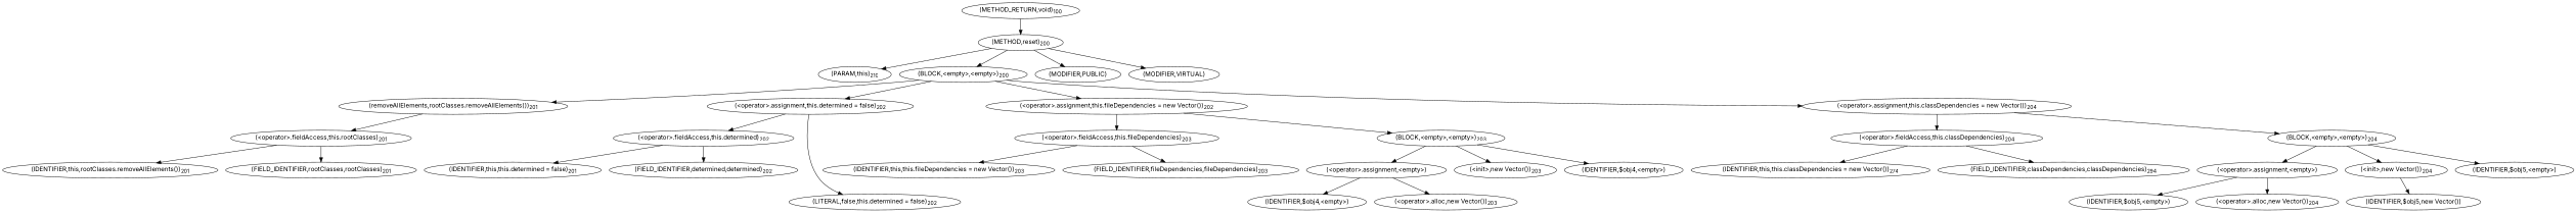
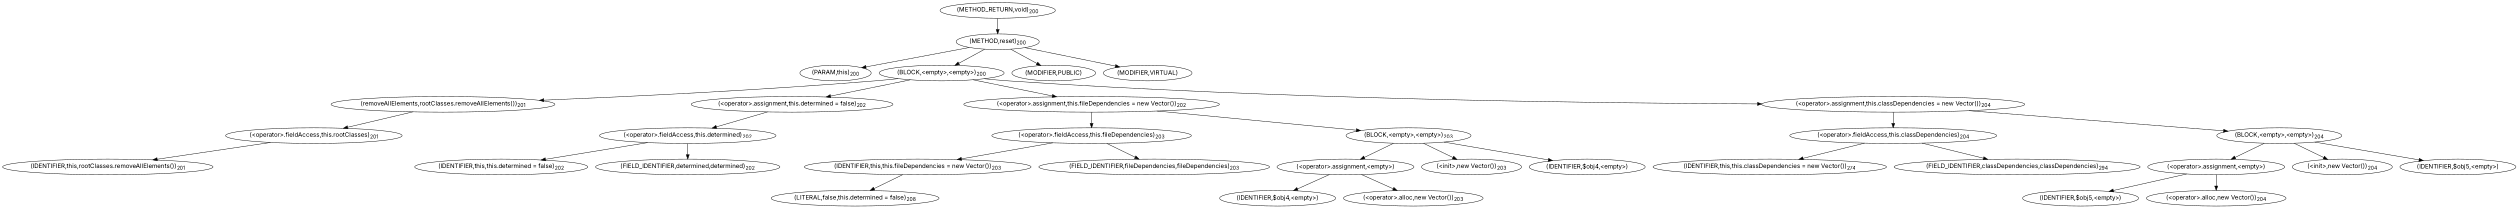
  digraph {
    fontname=Inter
    node [fontname=Inter]
    edge [fontname=Inter]
    n1 [label=<(METHOD,reset)<SUB>200</SUB>>]
-   n2 [label=<(PARAM,this)<SUB>210</SUB>>]
+   n2 [label=<(PARAM,this)<SUB>200</SUB>>]
    n3 [label=<(BLOCK,&lt;empty&gt;,&lt;empty&gt;)<SUB>200</SUB>>]
    n4 [label=<(MODIFIER,PUBLIC)>]
    n5 [label=<(MODIFIER,VIRTUAL)>]
    n6 [label=<(removeAllElements,rootClasses.removeAllElements())<SUB>201</SUB>>]
    n7 [label=<(&lt;operator&gt;.assignment,this.determined = false)<SUB>202</SUB>>]
    n8 [label=<(&lt;operator&gt;.assignment,this.fileDependencies = new Vector())<SUB>202</SUB>>]
    n9 [label=<(&lt;operator&gt;.assignment,this.classDependencies = new Vector())<SUB>204</SUB>>]
-   n10 [label=<(METHOD_RETURN,void)<SUB>100</SUB>>]
+   n10 [label=<(METHOD_RETURN,void)<SUB>200</SUB>>]
    n11 [label=<(&lt;operator&gt;.fieldAccess,this.rootClasses)<SUB>201</SUB>>]
    n12 [label=<(&lt;operator&gt;.fieldAccess,this.determined)<SUB>202</SUB>>]
-   n13 [label=<(LITERAL,false,this.determined = false)<SUB>202</SUB>>]
+   n13 [label=<(LITERAL,false,this.determined = false)<SUB>208</SUB>>]
    n14 [label=<(&lt;operator&gt;.fieldAccess,this.fileDependencies)<SUB>203</SUB>>]
    n15 [label=<(BLOCK,&lt;empty&gt;,&lt;empty&gt;)<SUB>203</SUB>>]
    n16 [label=<(&lt;operator&gt;.fieldAccess,this.classDependencies)<SUB>204</SUB>>]
    n17 [label=<(BLOCK,&lt;empty&gt;,&lt;empty&gt;)<SUB>204</SUB>>]
    n18 [label=<(IDENTIFIER,this,rootClasses.removeAllElements())<SUB>201</SUB>>]
-   n19 [label=<(FIELD_IDENTIFIER,rootClasses,rootClasses)<SUB>201</SUB>>]
-   n20 [label=<(IDENTIFIER,this,this.determined = false)<SUB>201</SUB>>]
+   n20 [label=<(IDENTIFIER,this,this.determined = false)<SUB>202</SUB>>]
    n21 [label=<(FIELD_IDENTIFIER,determined,determined)<SUB>202</SUB>>]
    n22 [label=<(IDENTIFIER,this,this.fileDependencies = new Vector())<SUB>203</SUB>>]
    n23 [label=<(FIELD_IDENTIFIER,fileDependencies,fileDependencies)<SUB>203</SUB>>]
    n24 [label=<(&lt;operator&gt;.assignment,&lt;empty&gt;)>]
    n25 [label=<(&lt;init&gt;,new Vector())<SUB>203</SUB>>]
    n26 [label=<(IDENTIFIER,$obj4,&lt;empty&gt;)>]
    n27 [label=<(IDENTIFIER,$obj4,&lt;empty&gt;)>]
    n28 [label=<(&lt;operator&gt;.alloc,new Vector())<SUB>203</SUB>>]
    n29 [label=<(IDENTIFIER,this,this.classDependencies = new Vector())<SUB>274</SUB>>]
    n30 [label=<(FIELD_IDENTIFIER,classDependencies,classDependencies)<SUB>294</SUB>>]
    n31 [label=<(&lt;operator&gt;.assignment,&lt;empty&gt;)>]
    n32 [label=<(&lt;init&gt;,new Vector())<SUB>204</SUB>>]
    n33 [label=<(IDENTIFIER,$obj5,&lt;empty&gt;)>]
    n34 [label=<(IDENTIFIER,$obj5,&lt;empty&gt;)>]
    n35 [label=<(&lt;operator&gt;.alloc,new Vector())<SUB>204</SUB>>]
-   n36 [label=<(IDENTIFIER,$obj5,new Vector())>]
    n1 -> n2
    n1 -> n3
    n1 -> n4
    n1 -> n5
    n3 -> n6
    n3 -> n7
    n3 -> n8
    n3 -> n9
    n6 -> n11
    n7 -> n12
-   n7 -> n13
+   n22 -> n13
    n8 -> n14
    n8 -> n15
    n9 -> n16
    n9 -> n17
    n10 -> n1
    n11 -> n18
-   n11 -> n19
    n12 -> n20
    n12 -> n21
    n14 -> n22
    n14 -> n23
    n15 -> n24
    n15 -> n25
    n15 -> n26
    n16 -> n29
    n16 -> n30
    n17 -> n31
    n17 -> n32
    n17 -> n33
    n24 -> n27
    n24 -> n28
    n31 -> n34
    n31 -> n35
-   n32 -> n36
  }
